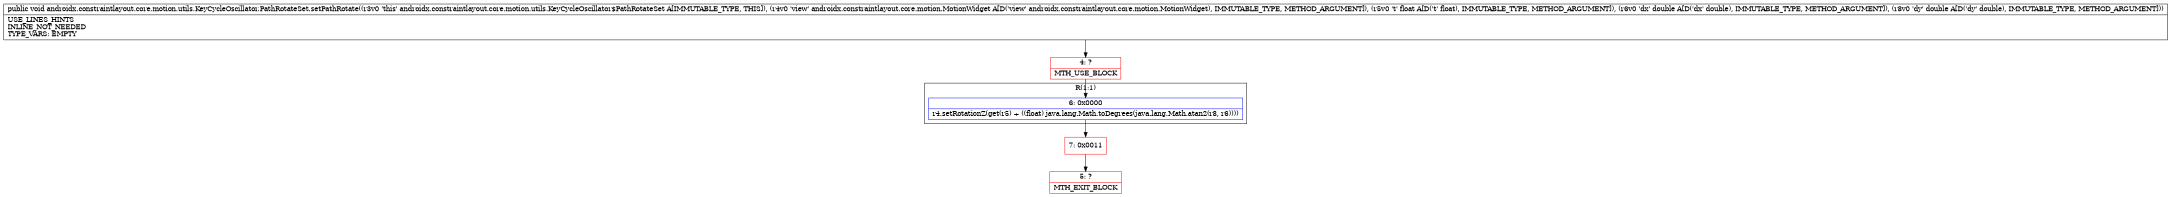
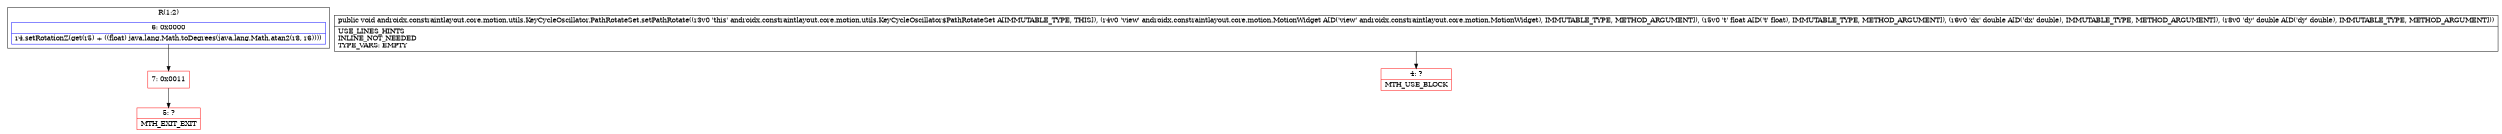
  digraph {
    node [color=red shape=record]
    n1 [color=blue label="{6\:\ 0x0000|r4.setRotationZ(get(r5) + ((float) java.lang.Math.toDegrees(java.lang.Math.atan2(r8, r6))))\l}"]
    n2 [label="{7\:\ 0x0011}"]
-   n3 [label="{5\:\ ?|MTH_EXIT_BLOCK\l}"]
+   n3 [label="{5\:\ ?|MTH_EXIT_EXIT\l}"]
    n4 [label="{4\:\ ?|MTH_USE_BLOCK\l}"]
    n5 [label="{public void androidx.constraintlayout.core.motion.utils.KeyCycleOscillator.PathRotateSet.setPathRotate((r3v0 'this' androidx.constraintlayout.core.motion.utils.KeyCycleOscillator$PathRotateSet A[IMMUTABLE_TYPE, THIS]), (r4v0 'view' androidx.constraintlayout.core.motion.MotionWidget A[D('view' androidx.constraintlayout.core.motion.MotionWidget), IMMUTABLE_TYPE, METHOD_ARGUMENT]), (r5v0 't' float A[D('t' float), IMMUTABLE_TYPE, METHOD_ARGUMENT]), (r6v0 'dx' double A[D('dx' double), IMMUTABLE_TYPE, METHOD_ARGUMENT]), (r8v0 'dy' double A[D('dy' double), IMMUTABLE_TYPE, METHOD_ARGUMENT]))  | USE_LINES_HINTS\lINLINE_NOT_NEEDED\lTYPE_VARS: EMPTY\l}" color=""]
    subgraph cluster_1 {
-     label="R(1:1)"
+     label="R(1:2)"
      n1
    }
    n1 -> n2
    n2 -> n3
-   n4 -> n1
    n5 -> n4
  }
